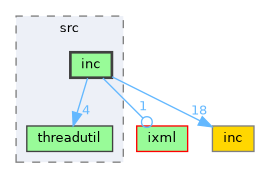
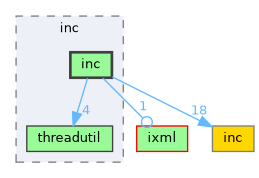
  digraph {
    compound=true
    node [color=grey25 fillcolor=palegreen fontname=Helvetica fontsize=10 shape=box style=filled]
    edge [color=steelblue1 fontcolor=steelblue1 fontname=Helvetica fontsize=10 labeldistance=1.5 labelfontname=Helvetica labelfontsize=10 arrowhead=normal]
    n1 [height=0.2 label=threadutil width=0.4]
    n2 [height=0.2 label=inc style="filled,bold" width=0.4]
    n3 [color=red height=0.2 label=ixml width=0.4]
    n4 [color=grey50 fillcolor=gold height=0.2 label=inc width=0.4]
    subgraph cluster_1 {
      bgcolor="#edf0f7"
      fontname=Helvetica
      fontsize=10
-     label=src
+     label=inc
      pencolor=grey50
      style="filled,dashed"
      n1
      n2
    }
    n2 -> n1 [headlabel=4]
    n2 -> n3 [headlabel=1 arrowhead=odot]
    n2 -> n4 [headlabel=18]
  }
